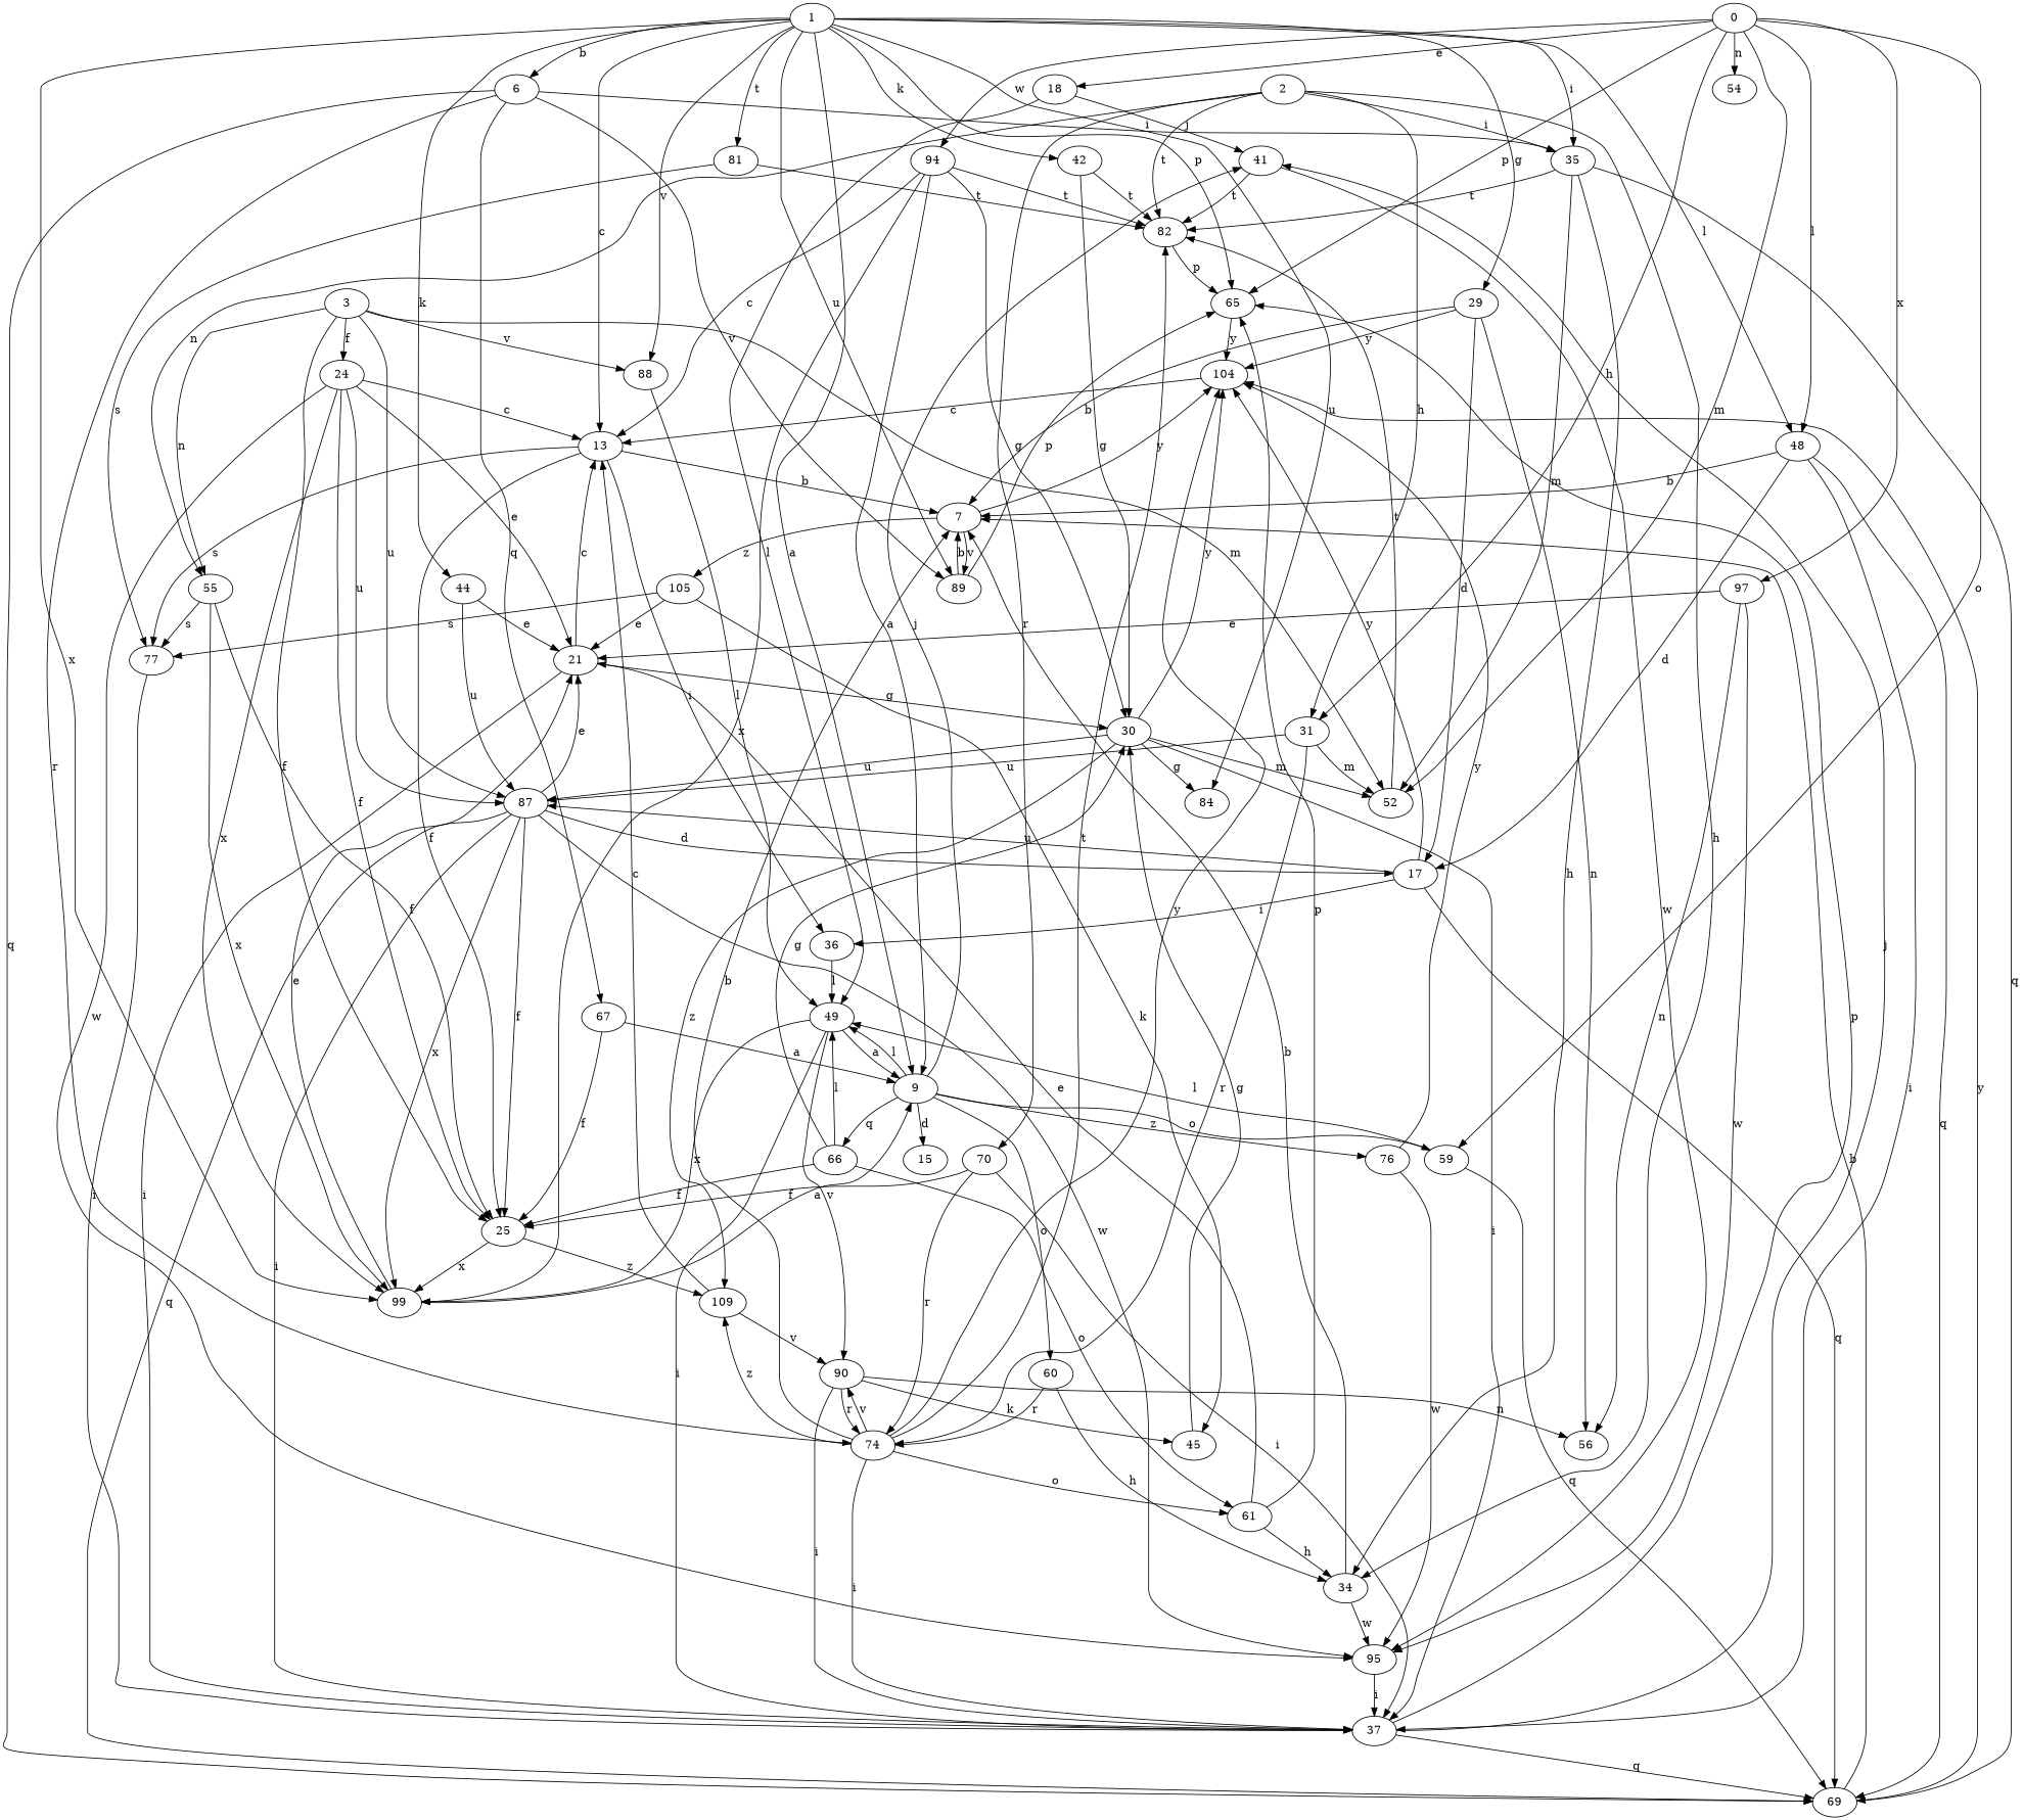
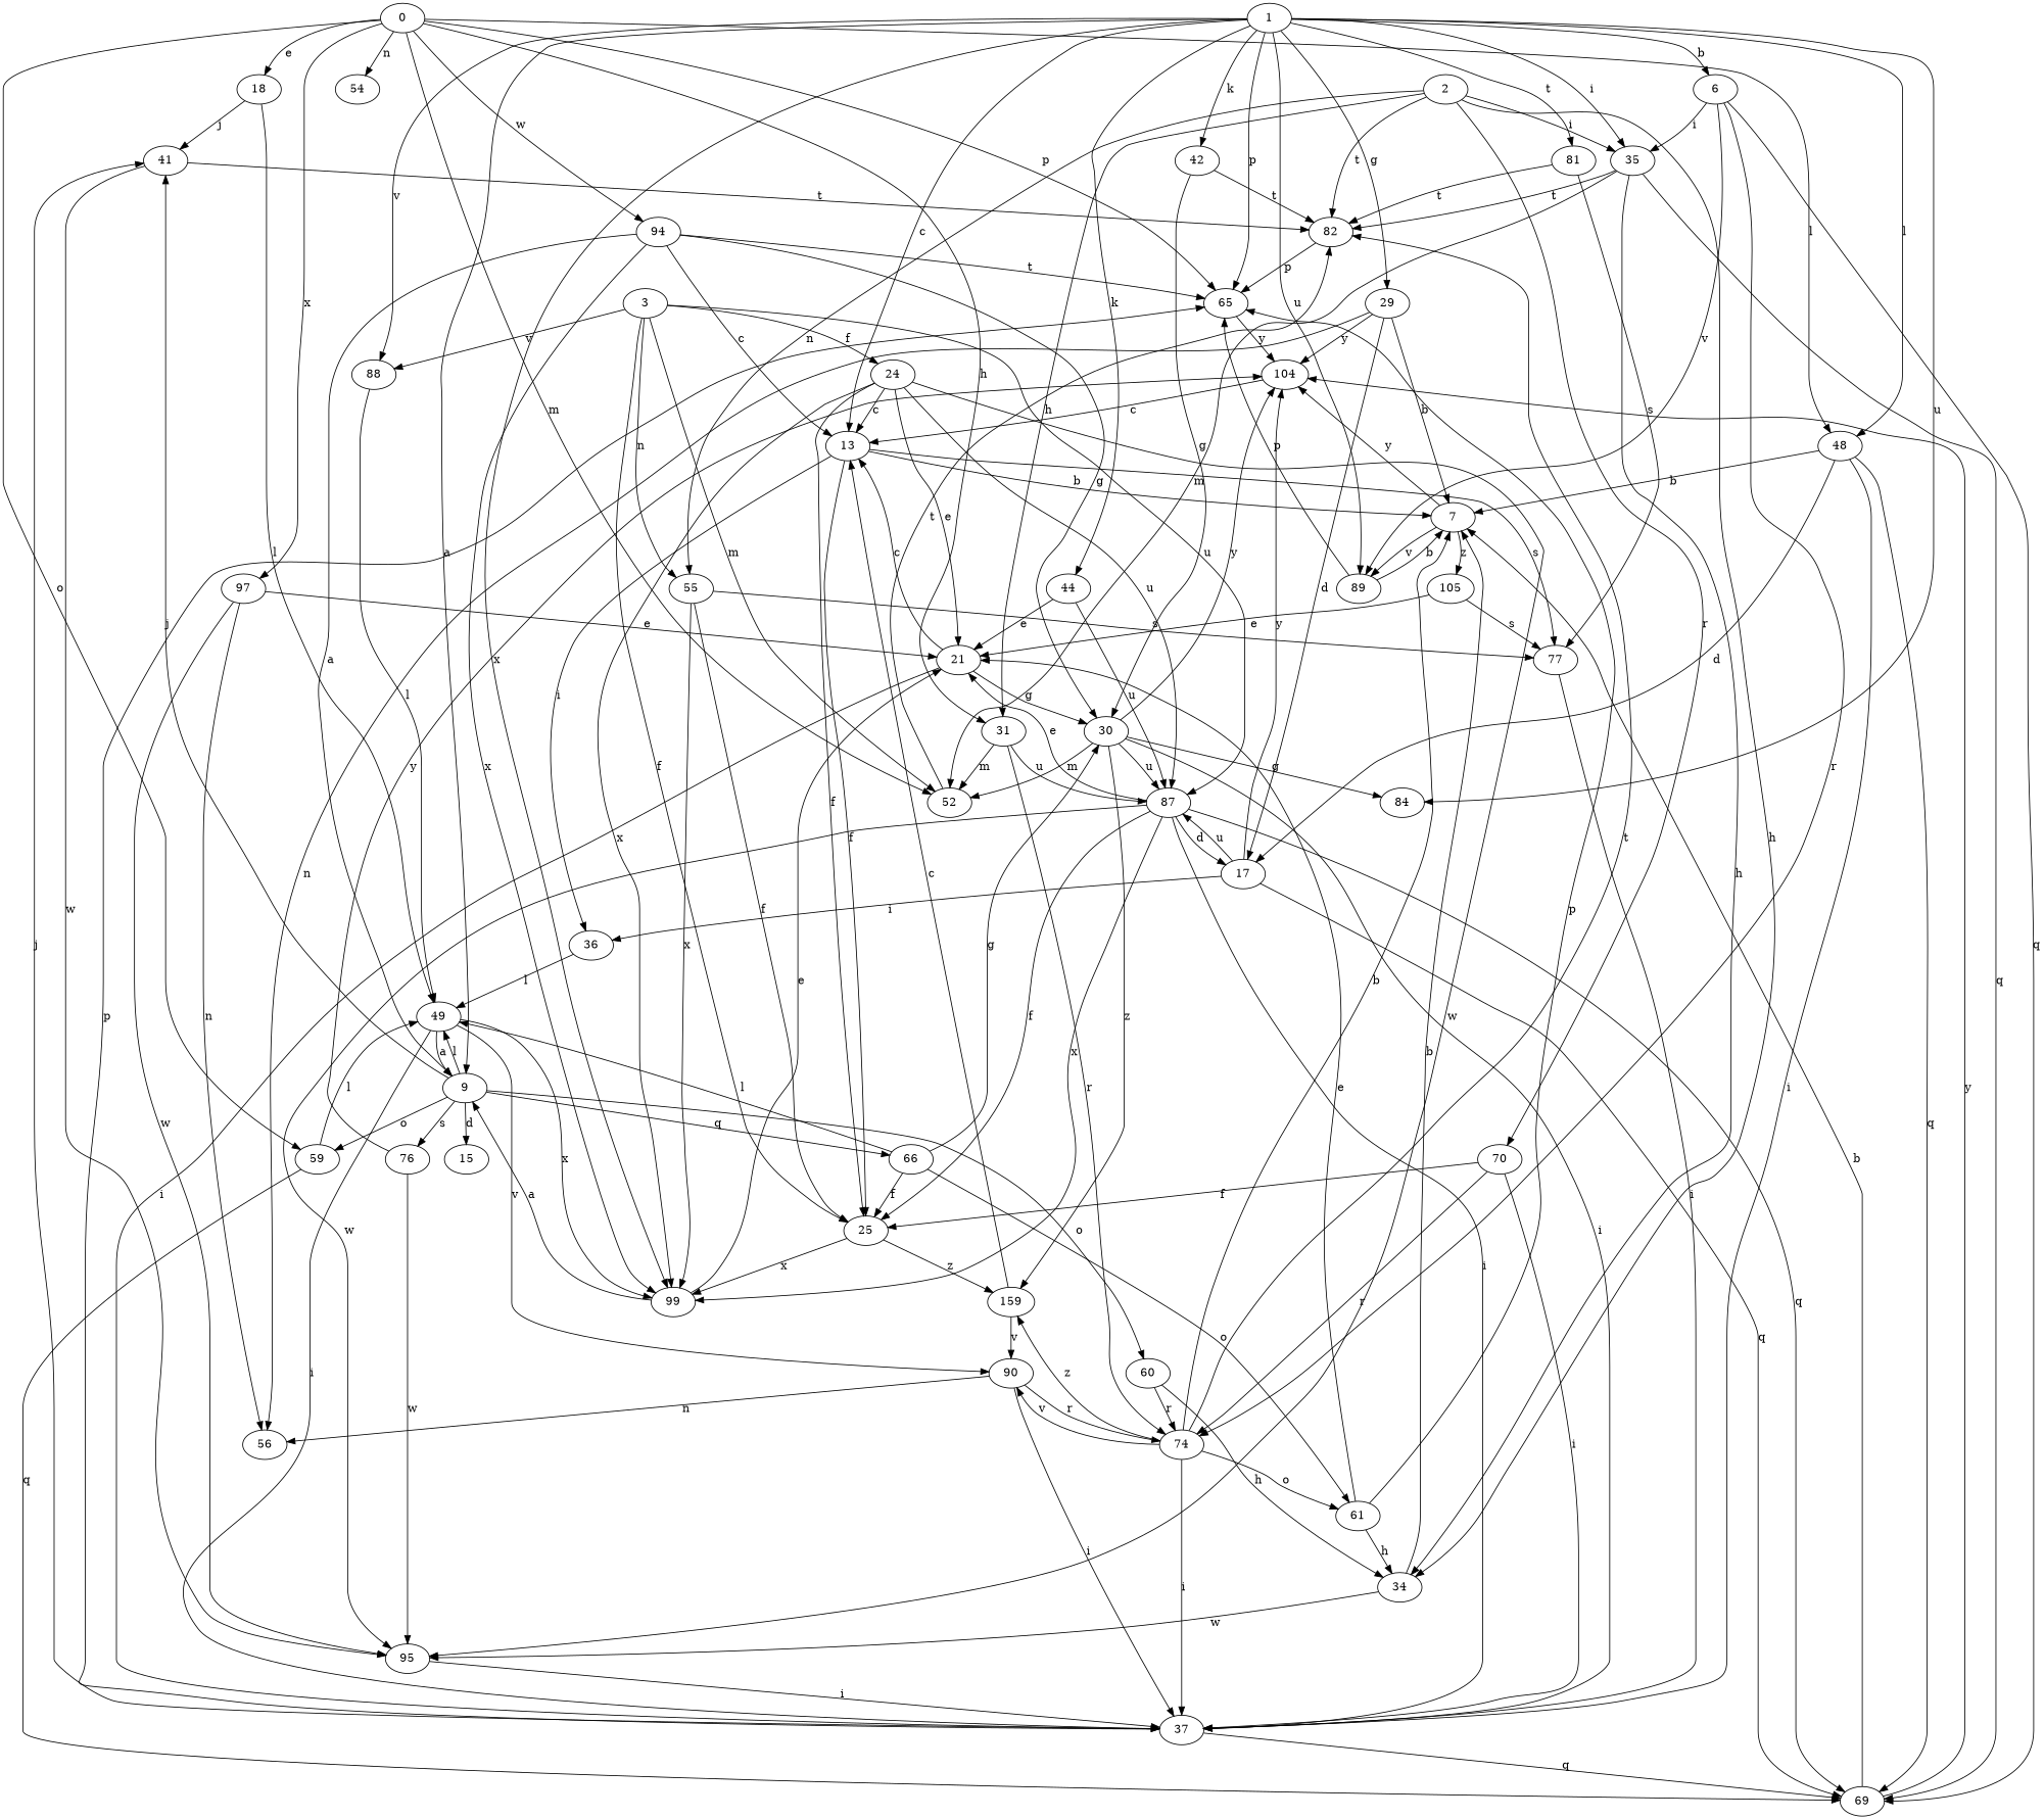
  strict digraph {
    0
    18
    31
    48
    52
    54
    59
    65
    94
    97
    41
    49
    87
    74
    69
    7
    17
    37
    82
    104
    n21 [label=9]
    13
    99
    30
    21
    95
    56
    1
    6
    29
    35
    42
    44
    81
    84
    88
    89
    15
    60
    66
    76
-   67
    25
    36
    77
    34
    2
    55
    70
    3
    24
-   109
+   109 [label=159]
    90
    61
    105
-   45
    0 -> 18 [label=e]
    0 -> 31 [label=h]
    0 -> 48 [label=l]
    0 -> 52 [label=m]
    0 -> 54 [label=n]
    0 -> 59 [label=o]
    0 -> 65 [label=p]
    0 -> 94 [label=w]
    0 -> 97 [label=x]
    18 -> 41 [label=j]
    18 -> 49 [label=l]
    31 -> 52 [label=m]
    31 -> 87 [label=u]
    31 -> 74 [label=r]
    48 -> 69 [label=q]
    48 -> 7 [label=b]
    48 -> 17 [label=d]
    48 -> 37 [label=i]
    52 -> 82 [label=t]
    59 -> 49 [label=l]
    59 -> 69 [label=q]
    65 -> 104 [label=y]
-   94 -> 82 [label=t]
+   94 -> 65 [label=t]
    94 -> n21 [label=a]
    94 -> 13 [label=c]
    94 -> 99 [label=x]
    94 -> 30 [label=g]
    97 -> 21 [label=e]
    97 -> 95 [label=w]
    97 -> 56 [label=n]
    41 -> 82 [label=t]
    41 -> 95 [label=w]
    49 -> 37 [label=i]
    49 -> n21 [label=a]
    49 -> 99 [label=x]
    49 -> 90 [label=v]
    87 -> 69 [label=q]
    87 -> 17 [label=d]
    87 -> 37 [label=i]
    87 -> 99 [label=x]
    87 -> 21 [label=e]
    87 -> 95 [label=w]
    87 -> 25 [label=f]
    74 -> 7 [label=b]
    74 -> 37 [label=i]
    74 -> 82 [label=t]
-   74 -> 104 [label=y]
    74 -> 109 [label=z]
    74 -> 90 [label=v]
    74 -> 61 [label=o]
    69 -> 7 [label=b]
    69 -> 104 [label=y]
    7 -> 104 [label=y]
    7 -> 89 [label=v]
    7 -> 105 [label=z]
    17 -> 87 [label=u]
    17 -> 69 [label=q]
    17 -> 104 [label=y]
    17 -> 36 [label=i]
    37 -> 65 [label=p]
    37 -> 41 [label=j]
    37 -> 69 [label=q]
    82 -> 65 [label=p]
    104 -> 13 [label=c]
    n21 -> 59 [label=o]
    n21 -> 41 [label=j]
    n21 -> 49 [label=l]
    n21 -> 15 [label=d]
    n21 -> 60 [label=o]
    n21 -> 66 [label=q]
-   n21 -> 76 [label=z]
+   n21 -> 76 [label=s]
    13 -> 7 [label=b]
    13 -> 25 [label=f]
    13 -> 36 [label=i]
    13 -> 77 [label=s]
    99 -> n21 [label=a]
    99 -> 21 [label=e]
    30 -> 52 [label=m]
    30 -> 87 [label=u]
    30 -> 37 [label=i]
    30 -> 104 [label=y]
    30 -> 84 [label=g]
    30 -> 109 [label=z]
    21 -> 37 [label=i]
    21 -> 13 [label=c]
    21 -> 30 [label=g]
    95 -> 37 [label=i]
    1 -> 48 [label=l]
    1 -> 65 [label=p]
    1 -> n21 [label=a]
    1 -> 13 [label=c]
    1 -> 99 [label=x]
    1 -> 6 [label=b]
    1 -> 29 [label=g]
    1 -> 35 [label=i]
    1 -> 42 [label=k]
    1 -> 44 [label=k]
    1 -> 81 [label=t]
    1 -> 84 [label=u]
    1 -> 88 [label=v]
    1 -> 89 [label=u]
    6 -> 74 [label=r]
    6 -> 69 [label=q]
    6 -> 35 [label=i]
    6 -> 89 [label=v]
-   6 -> 67 [label=q]
    29 -> 7 [label=b]
    29 -> 17 [label=d]
    29 -> 104 [label=y]
    29 -> 56 [label=n]
    35 -> 52 [label=m]
    35 -> 69 [label=q]
    35 -> 82 [label=t]
    35 -> 34 [label=h]
    42 -> 82 [label=t]
    42 -> 30 [label=g]
    44 -> 87 [label=u]
    44 -> 21 [label=e]
    81 -> 82 [label=t]
    81 -> 77 [label=s]
    88 -> 49 [label=l]
    89 -> 65 [label=p]
    89 -> 7 [label=b]
    60 -> 74 [label=r]
    60 -> 34 [label=h]
    66 -> 49 [label=l]
    66 -> 30 [label=g]
    66 -> 25 [label=f]
    66 -> 61 [label=o]
    76 -> 104 [label=y]
    76 -> 95 [label=w]
-   67 -> n21 [label=a]
-   67 -> 25 [label=f]
    25 -> 99 [label=x]
    25 -> 109 [label=z]
    36 -> 49 [label=l]
    77 -> 37 [label=i]
    34 -> 7 [label=b]
    34 -> 95 [label=w]
    2 -> 31 [label=h]
    2 -> 82 [label=t]
    2 -> 35 [label=i]
    2 -> 34 [label=h]
    2 -> 55 [label=n]
    2 -> 70 [label=r]
    55 -> 99 [label=x]
    55 -> 25 [label=f]
    55 -> 77 [label=s]
    70 -> 74 [label=r]
    70 -> 37 [label=i]
    70 -> 25 [label=f]
    3 -> 52 [label=m]
    3 -> 87 [label=u]
    3 -> 88 [label=v]
    3 -> 25 [label=f]
    3 -> 55 [label=n]
    3 -> 24 [label=f]
    24 -> 87 [label=u]
    24 -> 13 [label=c]
    24 -> 99 [label=x]
    24 -> 21 [label=e]
    24 -> 95 [label=w]
    24 -> 25 [label=f]
    109 -> 13 [label=c]
    109 -> 90 [label=v]
    90 -> 74 [label=r]
    90 -> 37 [label=i]
    90 -> 56 [label=n]
-   90 -> 45 [label=k]
    61 -> 65 [label=p]
    61 -> 21 [label=e]
    61 -> 34 [label=h]
    105 -> 21 [label=e]
    105 -> 77 [label=s]
-   105 -> 45 [label=k]
-   45 -> 30 [label=g]
  }
